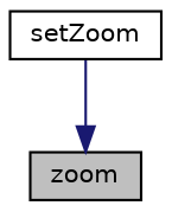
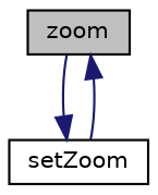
  digraph {
    rankdir=TB
    node [color=black fontname=Helvetica fontsize=10 shape=record style=filled]
    edge [color=midnightblue fontname=Helvetica fontsize=10 labelfontname=Helvetica labelfontsize=10 style=solid]
    n1 [fillcolor=grey75 fontcolor=black height=0.2 label=zoom width=0.4]
    n2 [fillcolor=white height=0.2 label=setZoom width=0.4]
+   n1 -> n2
    n2 -> n1
  }
